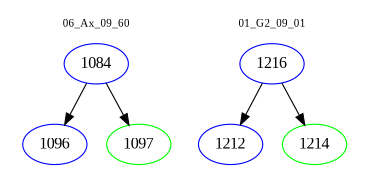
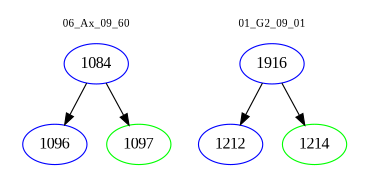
  digraph {
    fontname="Liberation Serif"
    node [color=blue fontname="Liberation Serif"]
    edge [color=black fontname="Liberation Serif"]
    n1 [label=1084]
    n2 [label=1096]
    n3 [color=green label=1097]
-   n4 [label=1216]
+   n4 [label=1916]
    n5 [label=1212]
    n6 [color=green label=1214]
    subgraph cluster_1 {
      color=white
      fontsize=10
      label="06_Ax_09_60"
      n1
      n2
      n3
    }
    subgraph cluster_2 {
      color=white
      fontsize=10
      label="01_G2_09_01"
      n4
      n5
      n6
    }
    n1 -> n2
    n1 -> n3
    n4 -> n5
    n4 -> n6
  }
